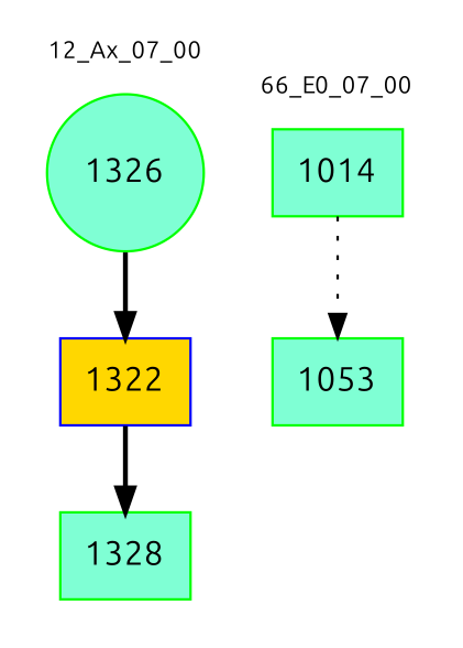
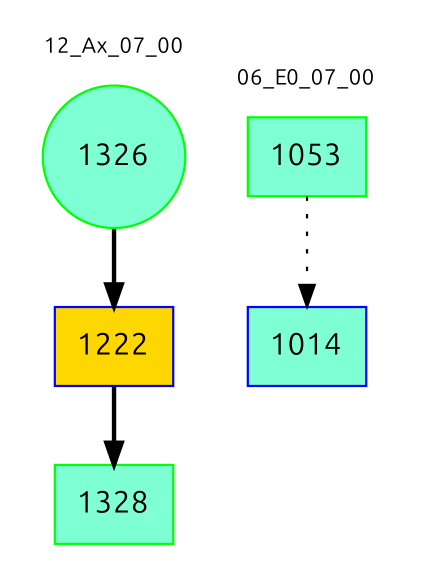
  digraph {
    fontname=Ubuntu
    node [color=green fillcolor=aquamarine fontname=Ubuntu shape=box style=filled]
    edge [color=black fontname=Ubuntu style=bold]
    n1 [label=1326 shape=circle]
-   n2 [color=blue fillcolor=gold label=1322]
+   n2 [color=blue fillcolor=gold label=1222]
    n3 [label=1328]
-   n4 [label=1014]
+   n4 [color=blue label=1014]
    n5 [label=1053]
    subgraph cluster_1 {
      color=white
      fontsize=10
      label="12_Ax_07_00"
      n1
      n2
      n3
    }
    subgraph cluster_2 {
      color=white
      fontsize=10
-     label="66_E0_07_00"
+     label="06_E0_07_00"
      n4
      n5
    }
    n1 -> n2
    n2 -> n3
-   n4 -> n5 [style=dotted]
+   n5 -> n4 [style=dotted]
  }
